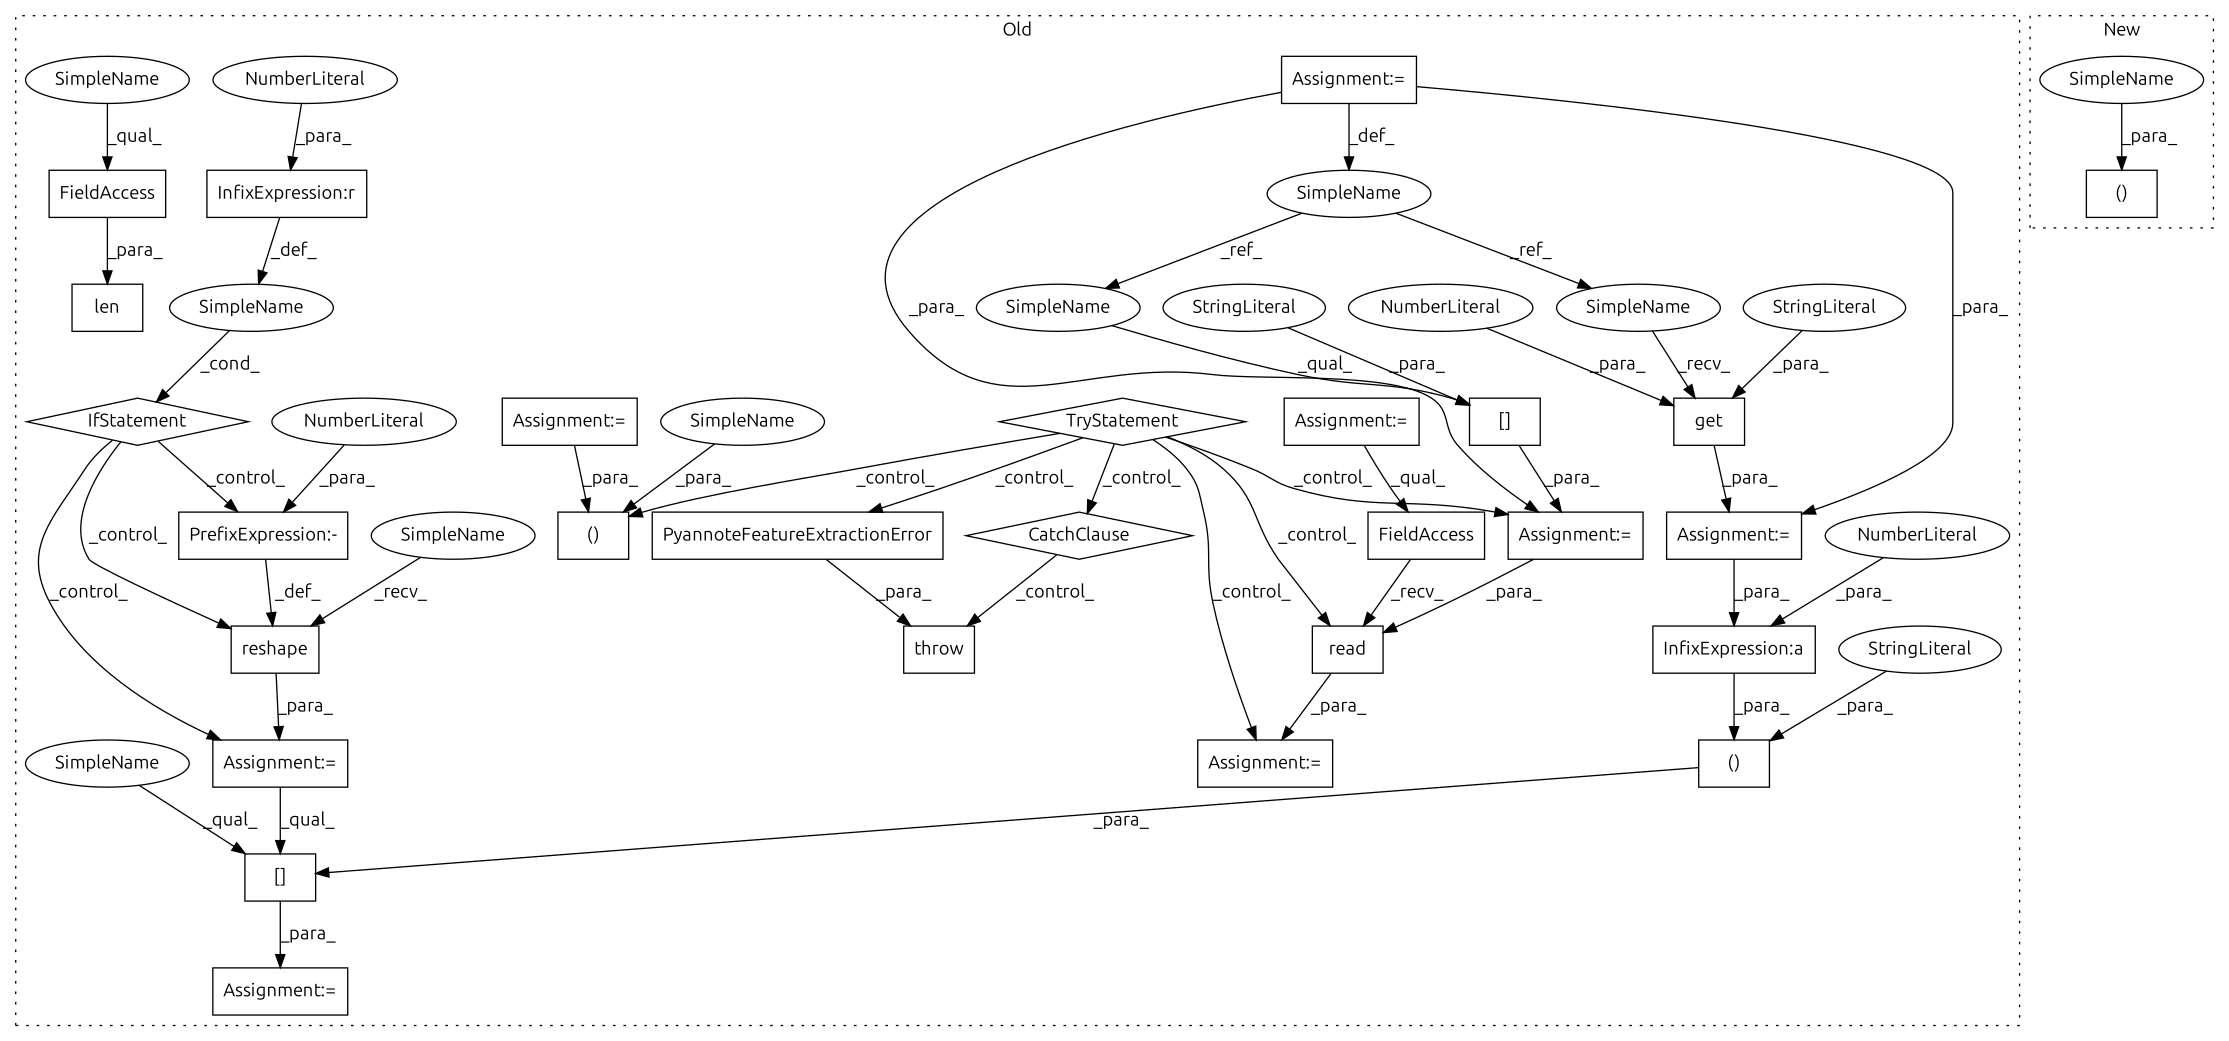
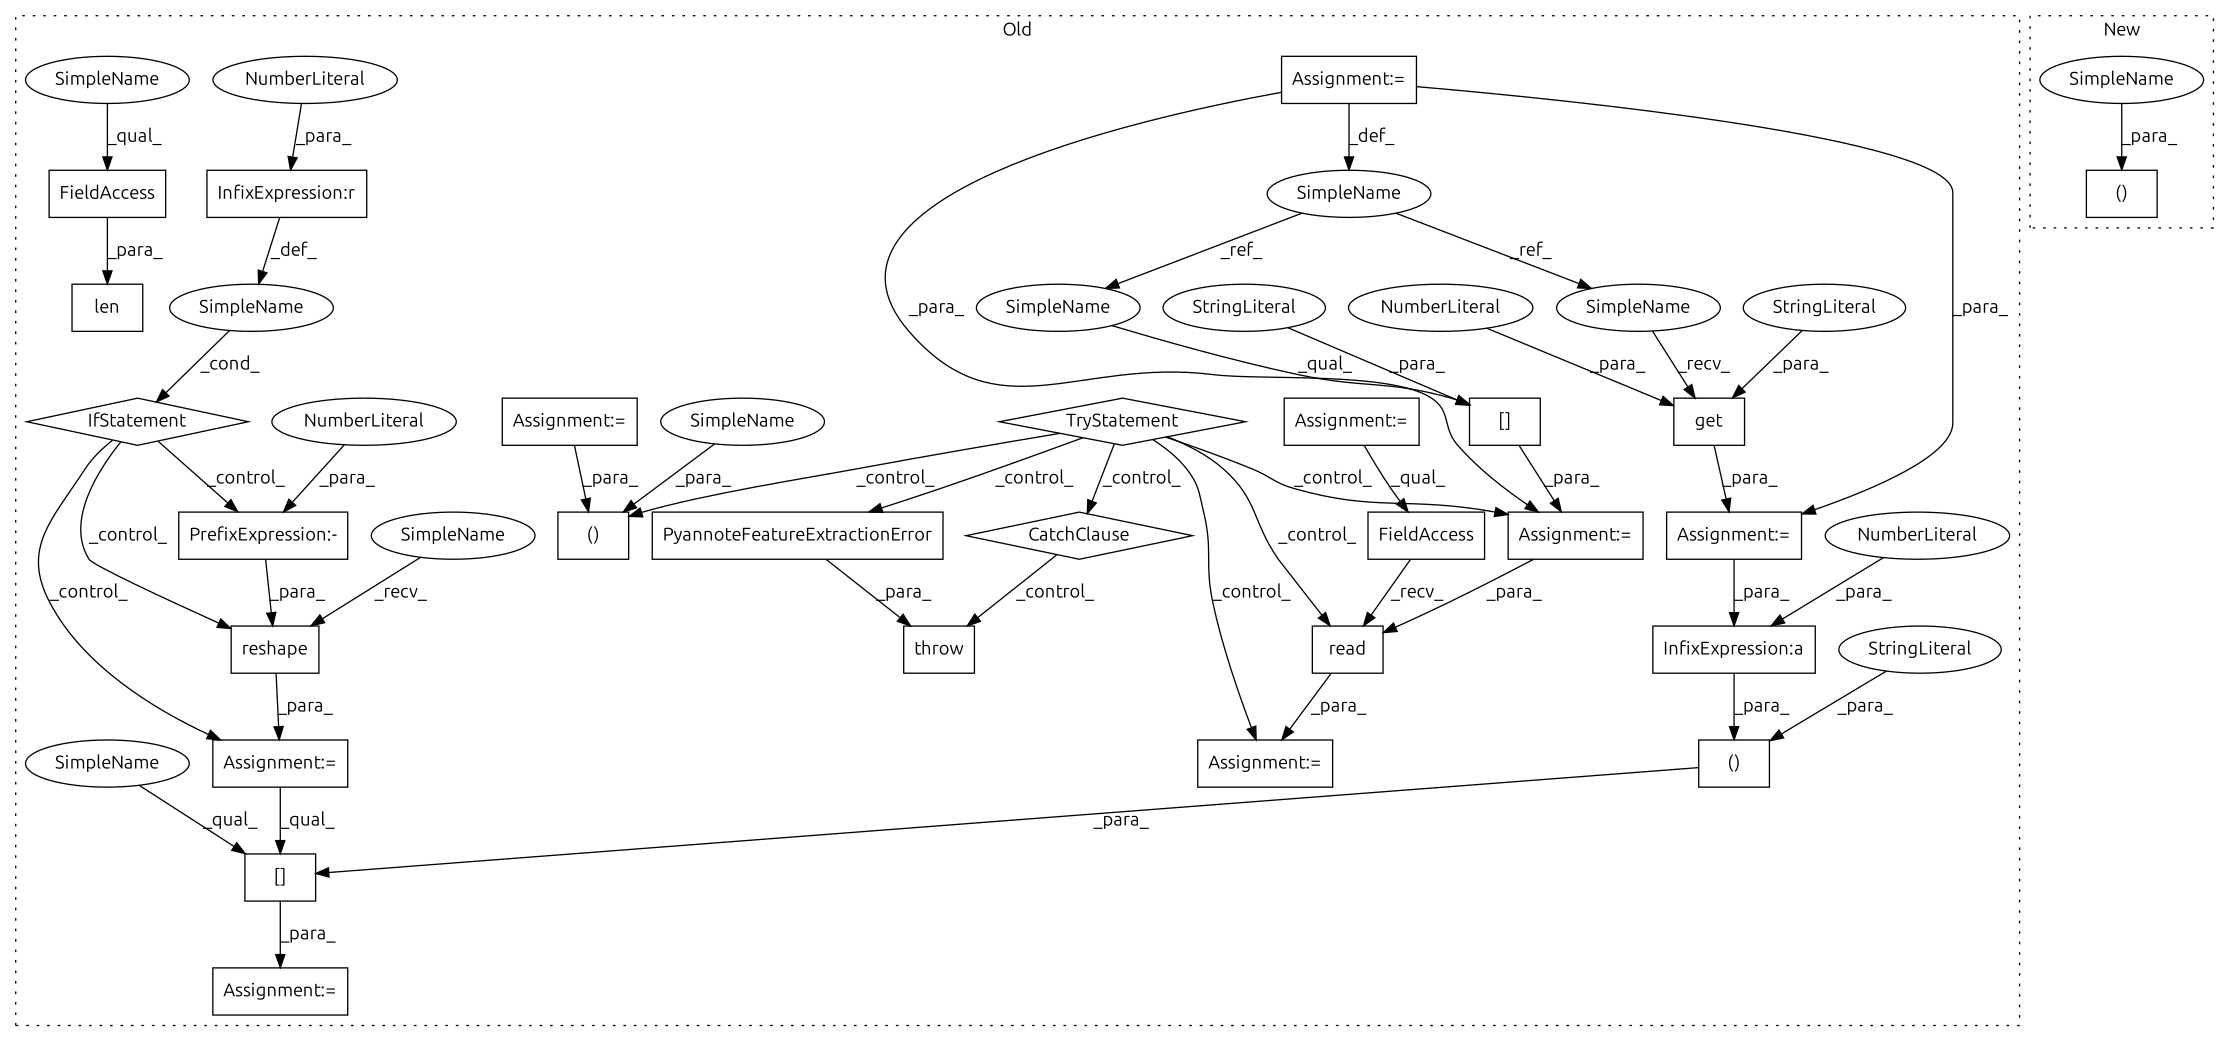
  digraph {
    fontname=Ubuntu
    node [a=42 fontname=Ubuntu l=1 s=1103 shape=box]
    edge [fontname=Ubuntu]
    n1 [a=32 l="4,1" label=get s="1767,1782"]
    n2 [a=7 label="Assignment:=" s=1761]
    n3 [a=45 l=9 label=StringLiteral s=1771 shape=ellipse]
    n4 [a=7 label="Assignment:=" s=1790]
    n5 [a=7 l=4 label="Assignment:="]
    n6 [a=7 l=2 label="Assignment:=" s=1363]
    n7 [a=54 l=4 label=TryStatement s=1275 shape=diamond]
    n8 [a=12 l="11,2" label=CatchClause s="1399,1419" shape=diamond]
    n9 [a=106 l=42 label="()" s=1798]
    n10 [a=27 l=3 label="InfixExpression:a" s=1806]
    n11 [a=106 l=46 label="()" s=1317]
    n12 [a=2 l="5,1" label="[]" s="1291,1301"]
    n13 [a=34 label=NumberLiteral s=1809 shape=ellipse]
    n14 [a=2 l="7,2" label="[]" s="1791,1840"]
    n15 [a=34 label=NumberLiteral s=1781 shape=ellipse]
    n16 [a=32 l="5,1" label=read s="1381,1389"]
    n17 [a=32 l="31,1" label=PyannoteFeatureExtractionError s="1435,1475"]
    n18 [l=4 label=SimpleName shape=ellipse]
    n19 [a=32 l="8,1" label=reshape s="1729,1741"]
    n20 [label=SimpleName shape=ellipse l="" s=""]
    n21 [a=38 label="PrefixExpression:-" s=1737]
    n22 [a=34 label=NumberLiteral s=1738 shape=ellipse]
    n23 [a=45 l=5 label=StringLiteral s=1296 shape=ellipse]
    n24 [a=45 l=16 label=StringLiteral s=1824 shape=ellipse]
    n25 [a=27 l=3 label="InfixExpression:r" s=1711]
    n26 [a=34 label=NumberLiteral s=1714 shape=ellipse]
    n27 [a=32 l="4,1" label=len s="1699,1710"]
    n28 [a=53 l=6 label=throw s=1429]
    n29 [a=22 l=15 label=FieldAccess s=1365]
    n30 [a=22 l=7 label=FieldAccess s=1703]
    n31 [a=25 l="4,2" label=IfStatement s="1695,1715" shape=diamond]
    n32 [a=7 l=8 label="Assignment:=" s=1216]
    n33 [a=7 label="Assignment:=" s=1726]
    n34 [a=7 l=9 label="Assignment:=" s=1260]
    n35 [a=7 label="Assignment:=" s=1290]
    n36 [l=4 label=SimpleName s=1762 shape=ellipse]
    n37 [l=4 label=SimpleName s=1291 shape=ellipse]
    n38 [label=SimpleName s=1727 shape=ellipse]
    n39 [label=SimpleName s=1317 shape=ellipse]
    n40 [label=SimpleName s=1703 shape=ellipse]
    n41 [label=SimpleName s=1791 shape=ellipse]
    n42 [a=106 l=25 label="()" s=1218]
    n43 [label=SimpleName s=1218 shape=ellipse]
    subgraph cluster_1 {
      label=Old
      style=dotted
      n1
      n2
      n3
      n4
      n5
      n6
      n7
      n8
      n9
      n10
      n11
      n12
      n13
      n14
      n15
      n16
      n17
      n18
      n19
      n20
      n21
      n22
      n23
      n24
      n25
      n26
      n27
      n28
      n29
      n30
      n31
      n32
      n33
      n34
      n35
      n36
      n37
      n38
      n39
      n40
      n41
    }
    subgraph cluster_2 {
      label=New
      style=dotted
      n42
      n43
    }
    n1 -> n2 [label=_para_]
    n2 -> n10 [label=_para_]
    n3 -> n1 [label=_para_]
    n5 -> n2 [label=_para_]
    n5 -> n18 [label=_def_]
    n5 -> n35 [label=_para_]
    n7 -> n6 [label=_control_]
    n7 -> n8 [label=_control_]
    n7 -> n11 [label=_control_]
    n7 -> n16 [label=_control_]
    n7 -> n17 [label=_control_]
    n7 -> n35 [label=_control_]
    n8 -> n28 [label=_control_]
    n9 -> n14 [label=_para_]
    n10 -> n9 [label=_para_]
    n12 -> n35 [label=_para_]
    n13 -> n10 [label=_para_]
    n14 -> n4 [label=_para_]
    n15 -> n1 [label=_para_]
    n16 -> n6 [label=_para_]
    n17 -> n28 [label=_para_]
    n18 -> n36 [label=_ref_]
    n18 -> n37 [label=_ref_]
    n19 -> n33 [label=_para_]
    n20 -> n31 [label=_cond_]
-   n21 -> n19 [label=_def_]
+   n21 -> n19 [label=_para_]
    n22 -> n21 [label=_para_]
    n23 -> n12 [label=_para_]
    n24 -> n9 [label=_para_]
    n25 -> n20 [label=_def_]
    n26 -> n25 [label=_para_]
    n29 -> n16 [label=_recv_]
    n30 -> n27 [label=_para_]
    n31 -> n19 [label=_control_]
    n31 -> n21 [label=_control_]
    n31 -> n33 [label=_control_]
    n32 -> n11 [label=_para_]
    n33 -> n14 [label=_qual_]
    n34 -> n29 [label=_qual_]
    n35 -> n16 [label=_para_]
    n36 -> n1 [label=_recv_]
    n37 -> n12 [label=_qual_]
    n38 -> n19 [label=_recv_]
    n39 -> n11 [label=_para_]
    n40 -> n30 [label=_qual_]
    n41 -> n14 [label=_qual_]
    n43 -> n42 [label=_para_]
  }
